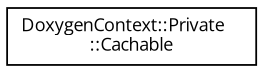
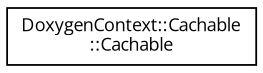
  digraph {
    rankdir=LR
    fontname="Open Sans"
-   n1 [color=black fillcolor=white fontname="Open Sans" fontsize=10 height=0.2 label="DoxygenContext::Private\l::Cachable" shape=record style=filled width=0.4]
+   n1 [color=black fillcolor=white fontname="Open Sans" fontsize=10 height=0.2 label="DoxygenContext::Cachable\l::Cachable" shape=record style=filled width=0.4]
  }
